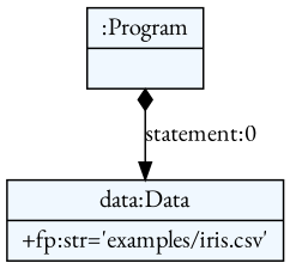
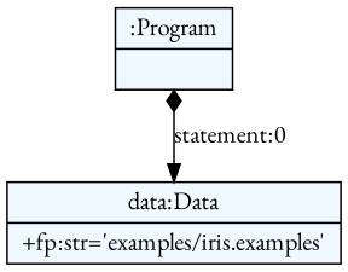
  digraph {
    fontname="EB Garamond"
    fontsize=8
    nodesep=0.3
    node [fillcolor=aliceblue shape=record style=filled fontname="EB Garamond"]
    n1 [label="{:Program|}"]
-   n2 [label="{data:Data|+fp:str='examples/iris.csv'\l}"]
+   n2 [label="{data:Data|+fp:str='examples/iris.examples'\l}"]
    n1 -> n2 [arrowtail=diamond dir=both label="statement:0" fontname="EB Garamond"]
  }
